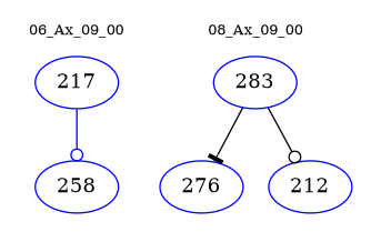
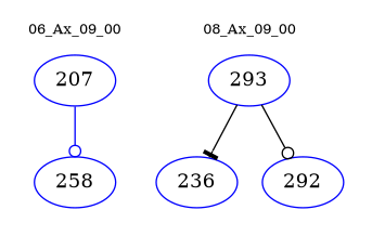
  digraph {
    node [color=blue]
    edge [arrowhead=odot color=black]
-   n1 [label=217]
+   n1 [label=207]
    n2 [label=258]
-   n3 [label=283]
-   n4 [label=276]
-   n5 [label=212]
+   n3 [label=293]
+   n4 [label=236]
+   n5 [label=292]
    subgraph cluster_1 {
      color=white
      fontsize=10
      label="06_Ax_09_00"
      n1
      n2
    }
    subgraph cluster_2 {
      color=white
      fontsize=10
      label="08_Ax_09_00"
      n3
      n4
      n5
    }
    n1 -> n2 [color=blue]
    n3 -> n4 [arrowhead=tee]
    n3 -> n5
  }
